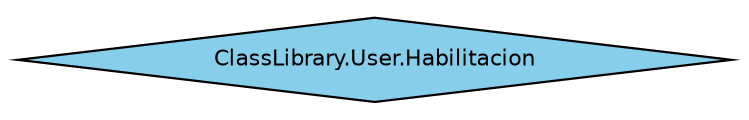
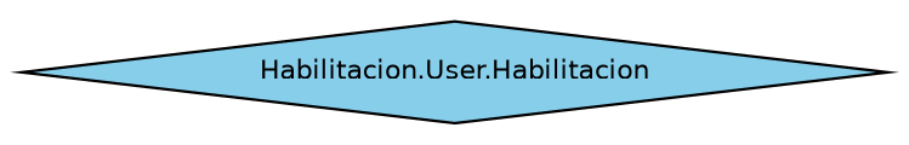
  digraph {
    rankdir=LR
-   n1 [color=black fillcolor=skyblue fontname=Helvetica fontsize=10 height=0.2 label="ClassLibrary.User.Habilitacion" shape=diamond style=filled width=0.4]
+   n1 [color=black fillcolor=skyblue fontname=Helvetica fontsize=10 height=0.2 label="Habilitacion.User.Habilitacion" shape=diamond style=filled width=0.4]
  }
